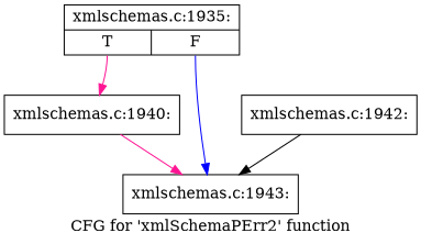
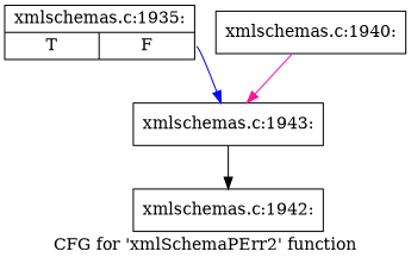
  digraph {
    fontname="DejaVu Serif"
    label="CFG for 'xmlSchemaPErr2' function"
    node [fontname="DejaVu Serif" shape=record]
    edge [color=deeppink fontname="DejaVu Serif"]
    n1 [label="{xmlschemas.c:1935:|{<s0>T|<s1>F}}"]
    n2 [label="{xmlschemas.c:1940:}"]
    n3 [label="{xmlschemas.c:1943:}"]
    n4 [label="{xmlschemas.c:1942:}"]
-   n1 -> n2 [tailport=s0]
    n1 -> n3 [color=blue tailport=s1]
    n2 -> n3
-   n4 -> n3 [color=black]
+   n3 -> n4 [color=black]
  }
